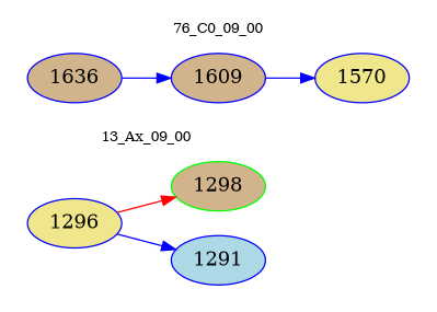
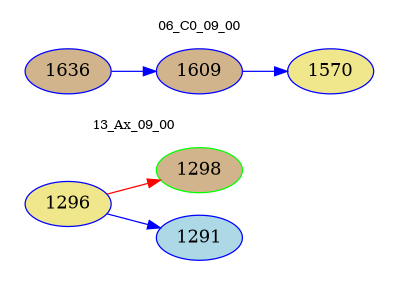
  digraph {
    rankdir=LR
    node [color=blue fillcolor=tan style=filled]
    edge [color=blue]
    n1 [fillcolor=khaki label=1296]
    n2 [fillcolor=lightblue label=1291]
    n3 [color=green label=1298]
    n4 [label=1609]
    n5 [fillcolor=khaki label=1570]
    n6 [label=1636]
    subgraph cluster_1 {
      color=white
      fontsize=10
      label="13_Ax_09_00"
      n1
      n2
      n3
    }
    subgraph cluster_2 {
      color=white
      fontsize=10
-     label="76_C0_09_00"
+     label="06_C0_09_00"
      n4
      n5
      n6
    }
    n1 -> n2
    n1 -> n3 [color=red]
    n4 -> n5
    n6 -> n4
  }
